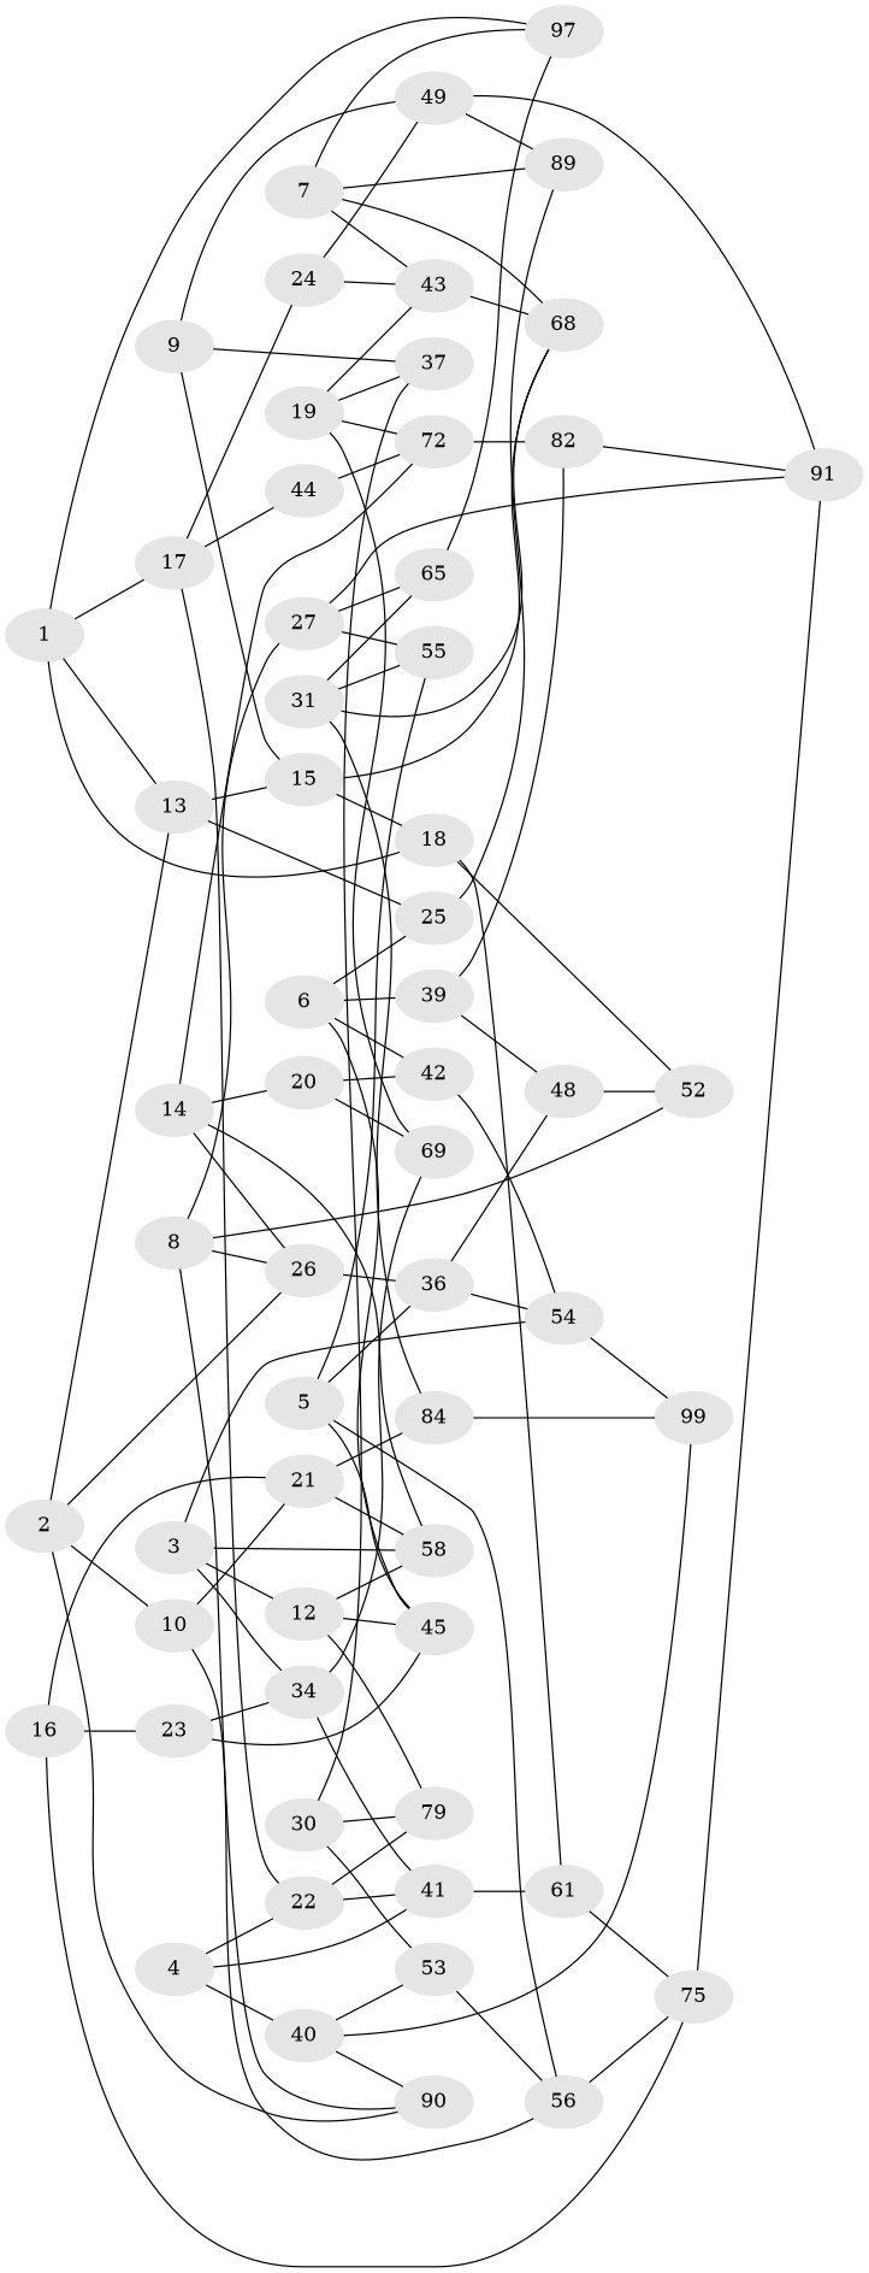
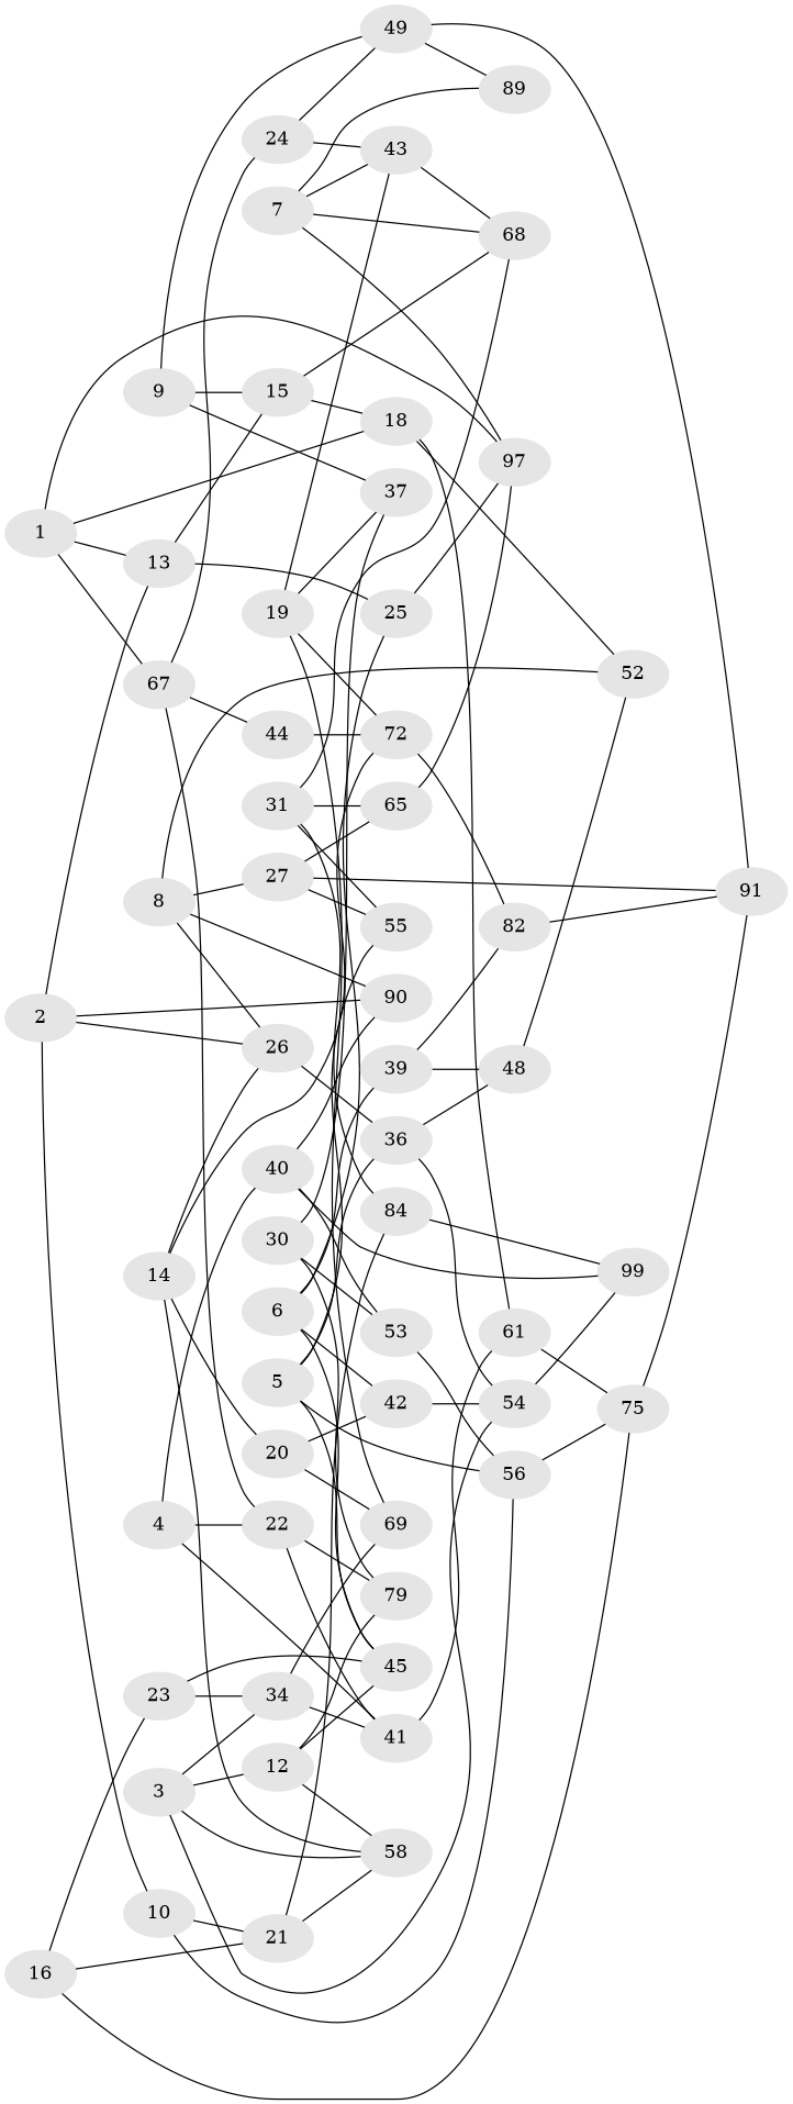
  graph {
    rankdir=LR
    node [color=gray90 style=filled]
    1 [super="+38"]
    13 [super="+32"]
-   17 [super="+71"]
+   17 [super="+71" label=67]
    18 [super="+86"]
    97
    25
    15 [super="+87"]
    22 [super="+74"]
    24
    44 [super="+76"]
    52
    61
    2 [super="+35"]
    10
    26 [super="+59"]
    90
    56 [super="+93"]
    21 [super="+33"]
    36 [super="+63"]
    3 [super="+50"]
    12 [super="+51"]
    34 [super="+95"]
    54 [super="+57"]
    58 [super="+73"]
    45 [super="+47"]
    79
    41 [super="+64"]
    69
    99
    4
    40 [super="+83"]
    53
    5 [super="+11"]
    55
    48 [super="+80"]
    75 [super="+85"]
    6 [super="+60"]
    39
    42 [super="+92"]
    89
    82
    7 [super="+96"]
    43 [super="+62"]
    68 [super="+70"]
    8 [super="+98"]
    27 [super="+78"]
    65
    91 [super="+94"]
    9
    37 [super="+67"]
    49 [super="+66"]
    84
    14 [super="+88"]
    20
    72 [super="+77"]
    16
    23 [super="+46"]
    19 [super="+28"]
    30
    31 [super="+81"]
    1 -- 13
    1 -- 17
    1 -- 18
    1 -- 97
    13 -- 25
    13 -- 15
    17 -- 22
    17 -- 24
    17 -- 44
    18 -- 52
    18 -- 61
-   25 -- 89
+   25 -- 97
    15 -- 18
    15 -- 68
    22 -- 79
    22 -- 41
    24 -- 43
    24 -- 49
    44 -- 72
    61 -- 75
    2 -- 13
    2 -- 10
    2 -- 26
    2 -- 90
    10 -- 56
    10 -- 21
    26 -- 36
    56 -- 75
    21 -- 58
    21 -- 84
    36 -- 54
    36 -- 48
    3 -- 12
    3 -- 34
    3 -- 54
    3 -- 58
    12 -- 58
    12 -- 45
    12 -- 79
    34 -- 41
    34 -- 69
    54 -- 99
    41 -- 61
    4 -- 22
    4 -- 41
    4 -- 40
    40 -- 90
    40 -- 99
    40 -- 53
    53 -- 56
    5 -- 56
    5 -- 36
    5 -- 45
    5 -- 55
    48 -- 52
    75 -- 91
    6 -- 25
    6 -- 45
    6 -- 39
    6 -- 42
    39 -- 48
    39 -- 82
    42 -- 54
    82 -- 91
    7 -- 97
    7 -- 89
    7 -- 43
    7 -- 68
    43 -- 68
    8 -- 52
    8 -- 26
    8 -- 90
    8 -- 27
    27 -- 55
    27 -- 65
    27 -- 91
    65 -- 97
    9 -- 15
    9 -- 37
    9 -- 49
    49 -- 89
    49 -- 91
    84 -- 99
    14 -- 26
    14 -- 58
    14 -- 20
    14 -- 72
    20 -- 69
    20 -- 42
    72 -- 82
    16 -- 21
    16 -- 75
    16 -- 23
    23 -- 34
    23 -- 45
    19 -- 69
    19 -- 43
    19 -- 37
    19 -- 72
    30 -- 79
    30 -- 53
    30 -- 37
    31 -- 55
    31 -- 68
    31 -- 65
    31 -- 84
  }
